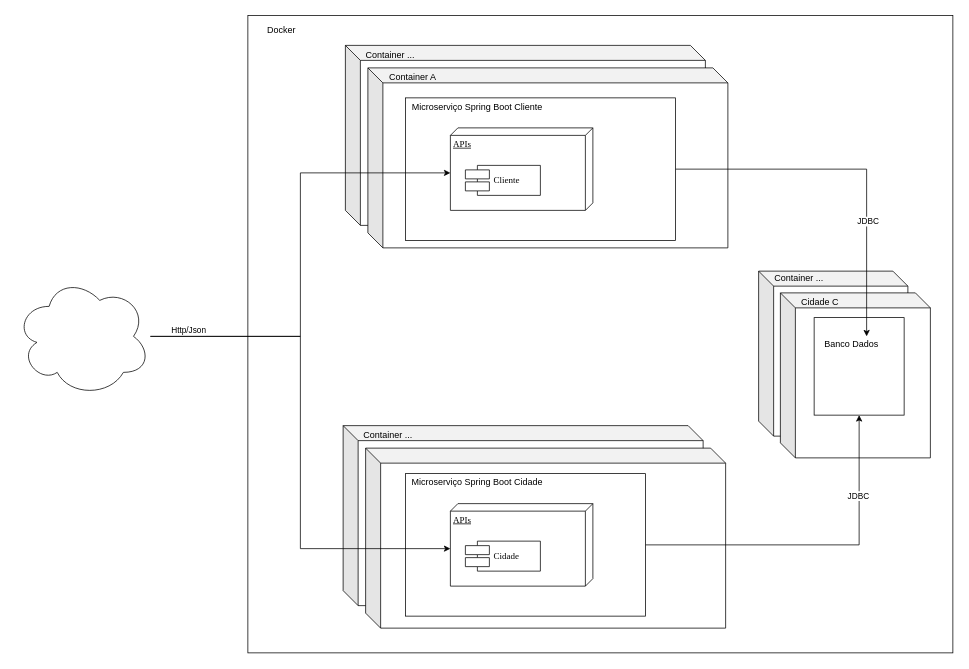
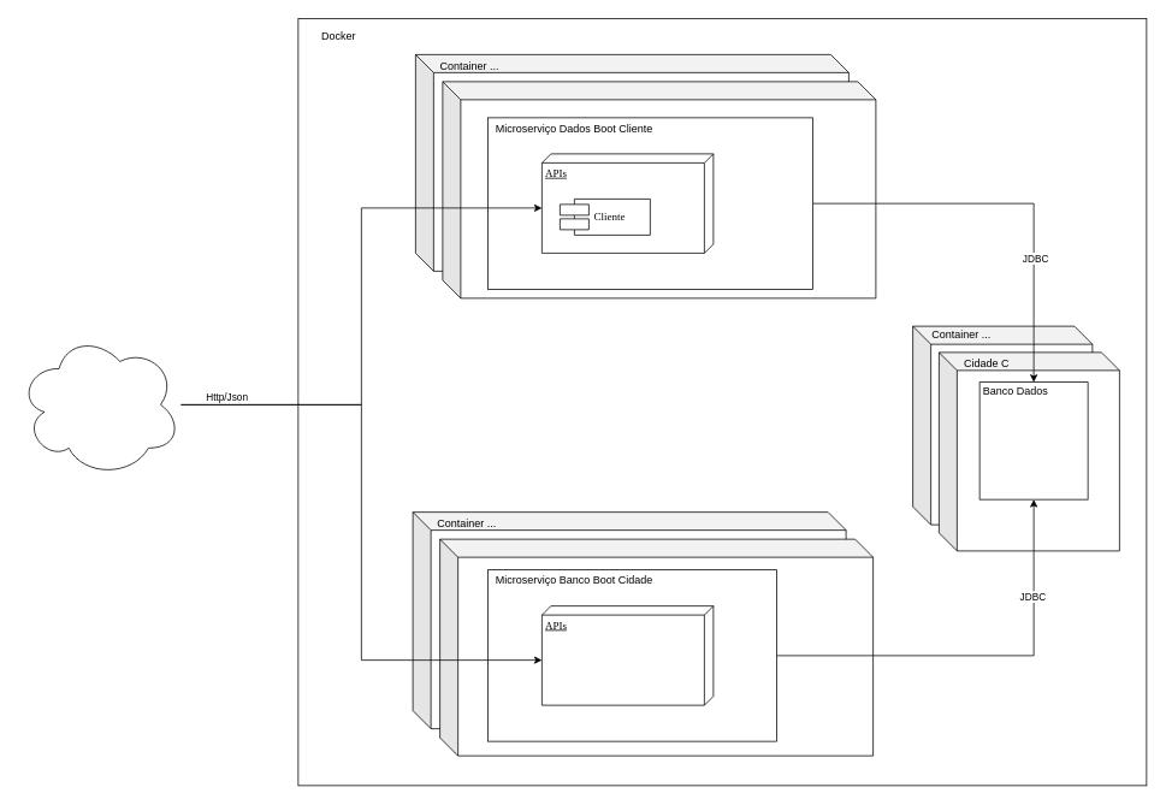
  <mxCell id="0" />
  <mxCell id="1" parent="0" />
  <mxCell id="2" value="" style="rounded=0;whiteSpace=wrap;html=1;" vertex="1" parent="1"><mxGeometry x="330" width="940" height="850" as="geometry" y="20" /></mxCell>
  <mxCell id="3" value="" style="shape=cube;whiteSpace=wrap;html=1;boundedLbl=1;backgroundOutline=1;darkOpacity=0.05;darkOpacity2=0.1;" vertex="1" parent="1"><mxGeometry x="457" y="567" width="480" height="240" as="geometry" /></mxCell>
  <mxCell id="4" value="" style="shape=cube;whiteSpace=wrap;html=1;boundedLbl=1;backgroundOutline=1;darkOpacity=0.05;darkOpacity2=0.1;" vertex="1" parent="1"><mxGeometry x="487" y="597" width="480" height="240" as="geometry" /></mxCell>
  <mxCell id="5" value="Container ..." style="text;html=1;strokeColor=none;fillColor=none;align=center;verticalAlign=middle;whiteSpace=wrap;rounded=0;" vertex="1" parent="1"><mxGeometry x="477" y="570" width="80" height="20" as="geometry" /></mxCell>
  <mxCell id="6" value="" style="shape=cube;whiteSpace=wrap;html=1;boundedLbl=1;backgroundOutline=1;darkOpacity=0.05;darkOpacity2=0.1;" vertex="1" parent="1"><mxGeometry x="1011" y="361" width="199" height="220" as="geometry" /></mxCell>
  <mxCell id="7" value="" style="shape=cube;whiteSpace=wrap;html=1;boundedLbl=1;backgroundOutline=1;darkOpacity=0.05;darkOpacity2=0.1;" vertex="1" parent="1"><mxGeometry x="1040" y="390" width="200" height="220" as="geometry" /></mxCell>
  <mxCell id="8" value="" style="shape=cube;whiteSpace=wrap;html=1;boundedLbl=1;backgroundOutline=1;darkOpacity=0.05;darkOpacity2=0.1;" vertex="1" parent="1"><mxGeometry x="460" y="60" width="480" height="240" as="geometry" /></mxCell>
  <mxCell id="9" value="" style="shape=cube;whiteSpace=wrap;html=1;boundedLbl=1;backgroundOutline=1;darkOpacity=0.05;darkOpacity2=0.1;" vertex="1" parent="1"><mxGeometry x="490" y="90" width="480" height="240" as="geometry" /></mxCell>
  <mxCell id="10" value="" style="rounded=0;whiteSpace=wrap;html=1;" vertex="1" parent="1"><mxGeometry x="1085" y="423" width="120" height="130" as="geometry" /></mxCell>
  <mxCell id="11" style="edgeStyle=orthogonalEdgeStyle;rounded=0;orthogonalLoop=1;jettySize=auto;html=1;" edge="1" parent="1" source="12"><mxGeometry relative="1" as="geometry"><mxPoint x="860" y="225" as="targetPoint" /></mxGeometry></mxCell>
  <mxCell id="12" value="APIs" style="verticalAlign=top;align=left;spacingTop=8;spacingLeft=2;spacingRight=12;shape=cube;size=10;direction=south;fontStyle=4;html=1;rounded=0;shadow=0;comic=0;labelBackgroundColor=none;strokeWidth=1;fontFamily=Verdana;fontSize=12" parent="1" vertex="1"><mxGeometry x="600" y="170" width="190" height="110" as="geometry" /></mxCell>
  <mxCell id="13" value="Cliente" style="shape=component;align=left;spacingLeft=36;rounded=0;shadow=0;comic=0;labelBackgroundColor=none;strokeWidth=1;fontFamily=Verdana;fontSize=12;html=1;" parent="1" vertex="1"><mxGeometry x="620" y="220" width="100" height="40" as="geometry" /></mxCell>
  <mxCell id="14" value="Microserviço Cliente" style="text;html=1;strokeColor=none;fillColor=none;align=center;verticalAlign=middle;whiteSpace=wrap;rounded=0;" vertex="1" parent="1"><mxGeometry x="560" y="140" width="40" height="20" as="geometry" /></mxCell>
- <mxCell id="15" value="Banco Dados" style="text;html=1;strokeColor=none;fillColor=none;align=center;verticalAlign=middle;whiteSpace=wrap;rounded=0;" vertex="1" parent="1"><mxGeometry x="1095" y="448" width="80" height="20" as="geometry" /></mxCell>
+ <mxCell id="15" value="Banco Dados" style="text;html=1;strokeColor=none;fillColor=none;align=center;verticalAlign=middle;whiteSpace=wrap;rounded=0;" vertex="1" parent="1"><mxGeometry x="1085" y="423" width="80" height="20" as="geometry" /></mxCell>
  <mxCell id="16" style="edgeStyle=orthogonalEdgeStyle;rounded=0;orthogonalLoop=1;jettySize=auto;html=1;exitX=0.5;exitY=1;exitDx=0;exitDy=0;" edge="1" parent="1" source="15" target="15"><mxGeometry relative="1" as="geometry" /></mxCell>
  <mxCell id="17" style="edgeStyle=orthogonalEdgeStyle;rounded=0;orthogonalLoop=1;jettySize=auto;html=1;exitX=1;exitY=0.5;exitDx=0;exitDy=0;entryX=0.75;entryY=0;entryDx=0;entryDy=0;" edge="1" parent="1" source="19" target="15"><mxGeometry relative="1" as="geometry" /></mxCell>
  <mxCell id="18" value="JDBC" style="edgeLabel;html=1;align=center;verticalAlign=middle;resizable=0;points=[];" vertex="1" connectable="0" parent="17"><mxGeometry x="0.106" y="-61" relative="1" as="geometry"><mxPoint x="62" y="60" as="offset" /></mxGeometry></mxCell>
  <mxCell id="19" value="" style="rounded=0;whiteSpace=wrap;html=1;" vertex="1" parent="1"><mxGeometry x="540" y="130" width="360" height="190" as="geometry" /></mxCell>
  <mxCell id="20" value="APIs" style="verticalAlign=top;align=left;spacingTop=8;spacingLeft=2;spacingRight=12;shape=cube;size=10;direction=south;fontStyle=4;html=1;rounded=0;shadow=0;comic=0;labelBackgroundColor=none;strokeWidth=1;fontFamily=Verdana;fontSize=12" vertex="1" parent="1"><mxGeometry x="600" y="170" width="190" height="110" as="geometry" /></mxCell>
  <mxCell id="21" value="Cliente" style="shape=component;align=left;spacingLeft=36;rounded=0;shadow=0;comic=0;labelBackgroundColor=none;strokeWidth=1;fontFamily=Verdana;fontSize=12;html=1;" vertex="1" parent="1"><mxGeometry x="620" y="220" width="100" height="40" as="geometry" /></mxCell>
- <mxCell id="22" value="Microserviço Spring Boot Cliente" style="text;html=1;strokeColor=none;fillColor=none;align=center;verticalAlign=middle;whiteSpace=wrap;rounded=0;" vertex="1" parent="1"><mxGeometry x="542" y="132" width="188" height="20" as="geometry" /></mxCell>
+ <mxCell id="22" value="Microserviço Dados Boot Cliente" style="text;html=1;strokeColor=none;fillColor=none;align=center;verticalAlign=middle;whiteSpace=wrap;rounded=0;" vertex="1" parent="1"><mxGeometry x="542" y="132" width="188" height="20" as="geometry" /></mxCell>
  <mxCell id="23" style="edgeStyle=orthogonalEdgeStyle;rounded=0;orthogonalLoop=1;jettySize=auto;html=1;entryX=0;entryY=0;entryDx=60;entryDy=190;entryPerimeter=0;" edge="1" parent="1" source="25" target="20"><mxGeometry relative="1" as="geometry" /></mxCell>
  <mxCell id="24" value="Http/Json" style="edgeLabel;html=1;align=center;verticalAlign=middle;resizable=0;points=[];" vertex="1" connectable="0" parent="23"><mxGeometry x="-0.906" y="2" relative="1" as="geometry"><mxPoint x="21" y="-7" as="offset" /></mxGeometry></mxCell>
  <mxCell id="25" value="" style="ellipse;shape=cloud;whiteSpace=wrap;html=1;" vertex="1" parent="1"><mxGeometry x="20" y="368" width="180" height="160" as="geometry" /></mxCell>
  <mxCell id="26" style="edgeStyle=orthogonalEdgeStyle;rounded=0;orthogonalLoop=1;jettySize=auto;html=1;" edge="1" parent="1" source="27"><mxGeometry relative="1" as="geometry"><mxPoint x="860" y="726" as="targetPoint" /></mxGeometry></mxCell>
  <mxCell id="27" value="APIs" style="verticalAlign=top;align=left;spacingTop=8;spacingLeft=2;spacingRight=12;shape=cube;size=10;direction=south;fontStyle=4;html=1;rounded=0;shadow=0;comic=0;labelBackgroundColor=none;strokeWidth=1;fontFamily=Verdana;fontSize=12" vertex="1" parent="1"><mxGeometry x="600" y="671" width="190" height="110" as="geometry" /></mxCell>
  <mxCell id="28" value="Cliente" style="shape=component;align=left;spacingLeft=36;rounded=0;shadow=0;comic=0;labelBackgroundColor=none;strokeWidth=1;fontFamily=Verdana;fontSize=12;html=1;" vertex="1" parent="1"><mxGeometry x="620" y="721" width="100" height="40" as="geometry" /></mxCell>
  <mxCell id="29" value="Microserviço Cliente" style="text;html=1;strokeColor=none;fillColor=none;align=center;verticalAlign=middle;whiteSpace=wrap;rounded=0;" vertex="1" parent="1"><mxGeometry x="560" y="641" width="40" height="20" as="geometry" /></mxCell>
  <mxCell id="30" style="edgeStyle=orthogonalEdgeStyle;rounded=0;orthogonalLoop=1;jettySize=auto;html=1;exitX=1;exitY=0.5;exitDx=0;exitDy=0;entryX=0.5;entryY=1;entryDx=0;entryDy=0;" edge="1" parent="1" source="32" target="10"><mxGeometry relative="1" as="geometry" /></mxCell>
  <mxCell id="31" value="JDBC" style="edgeLabel;html=1;align=center;verticalAlign=middle;resizable=0;points=[];" vertex="1" connectable="0" parent="30"><mxGeometry x="0.236" y="66" relative="1" as="geometry"><mxPoint as="offset" /></mxGeometry></mxCell>
  <mxCell id="32" value="" style="rounded=0;whiteSpace=wrap;html=1;" vertex="1" parent="1"><mxGeometry x="540" y="631" width="320" height="190" as="geometry" /></mxCell>
  <mxCell id="33" value="APIs" style="verticalAlign=top;align=left;spacingTop=8;spacingLeft=2;spacingRight=12;shape=cube;size=10;direction=south;fontStyle=4;html=1;rounded=0;shadow=0;comic=0;labelBackgroundColor=none;strokeWidth=1;fontFamily=Verdana;fontSize=12" vertex="1" parent="1"><mxGeometry x="600" y="671" width="190" height="110" as="geometry" /></mxCell>
- <mxCell id="34" value="Cidade" style="shape=component;align=left;spacingLeft=36;rounded=0;shadow=0;comic=0;labelBackgroundColor=none;strokeWidth=1;fontFamily=Verdana;fontSize=12;html=1;" vertex="1" parent="1"><mxGeometry x="620" y="721" width="100" height="40" as="geometry" /></mxCell>
- <mxCell id="35" value="Microserviço Spring Boot Cidade" style="text;html=1;strokeColor=none;fillColor=none;align=center;verticalAlign=middle;whiteSpace=wrap;rounded=0;" vertex="1" parent="1"><mxGeometry x="542" y="633" width="188" height="20" as="geometry" /></mxCell>
+ <mxCell id="35" value="Microserviço Banco Boot Cidade" style="text;html=1;strokeColor=none;fillColor=none;align=center;verticalAlign=middle;whiteSpace=wrap;rounded=0;" vertex="1" parent="1"><mxGeometry x="542" y="633" width="188" height="20" as="geometry" /></mxCell>
  <mxCell id="36" style="edgeStyle=orthogonalEdgeStyle;rounded=0;orthogonalLoop=1;jettySize=auto;html=1;entryX=0;entryY=0;entryDx=60;entryDy=190;entryPerimeter=0;" edge="1" parent="1" source="25" target="33"><mxGeometry relative="1" as="geometry" /></mxCell>
- <mxCell id="37" value="Container A" style="text;html=1;strokeColor=none;fillColor=none;align=center;verticalAlign=middle;whiteSpace=wrap;rounded=0;" vertex="1" parent="1"><mxGeometry x="510" y="92" width="80" height="20" as="geometry" /></mxCell>
  <mxCell id="38" value="Container ..." style="text;html=1;strokeColor=none;fillColor=none;align=center;verticalAlign=middle;whiteSpace=wrap;rounded=0;" vertex="1" parent="1"><mxGeometry x="480" y="63" width="80" height="20" as="geometry" /></mxCell>
  <mxCell id="39" value="Cidade C" style="text;html=1;strokeColor=none;fillColor=none;align=center;verticalAlign=middle;whiteSpace=wrap;rounded=0;" vertex="1" parent="1"><mxGeometry x="1053" y="392" width="80" height="20" as="geometry" /></mxCell>
  <mxCell id="40" value="Container ..." style="text;html=1;strokeColor=none;fillColor=none;align=center;verticalAlign=middle;whiteSpace=wrap;rounded=0;" vertex="1" parent="1"><mxGeometry x="1025" y="360" width="80" height="20" as="geometry" /></mxCell>
  <mxCell id="41" value="Docker" style="text;html=1;strokeColor=none;fillColor=none;align=center;verticalAlign=middle;whiteSpace=wrap;rounded=0;" vertex="1" parent="1"><mxGeometry x="355" y="30" width="40" height="20" as="geometry" /></mxCell>
